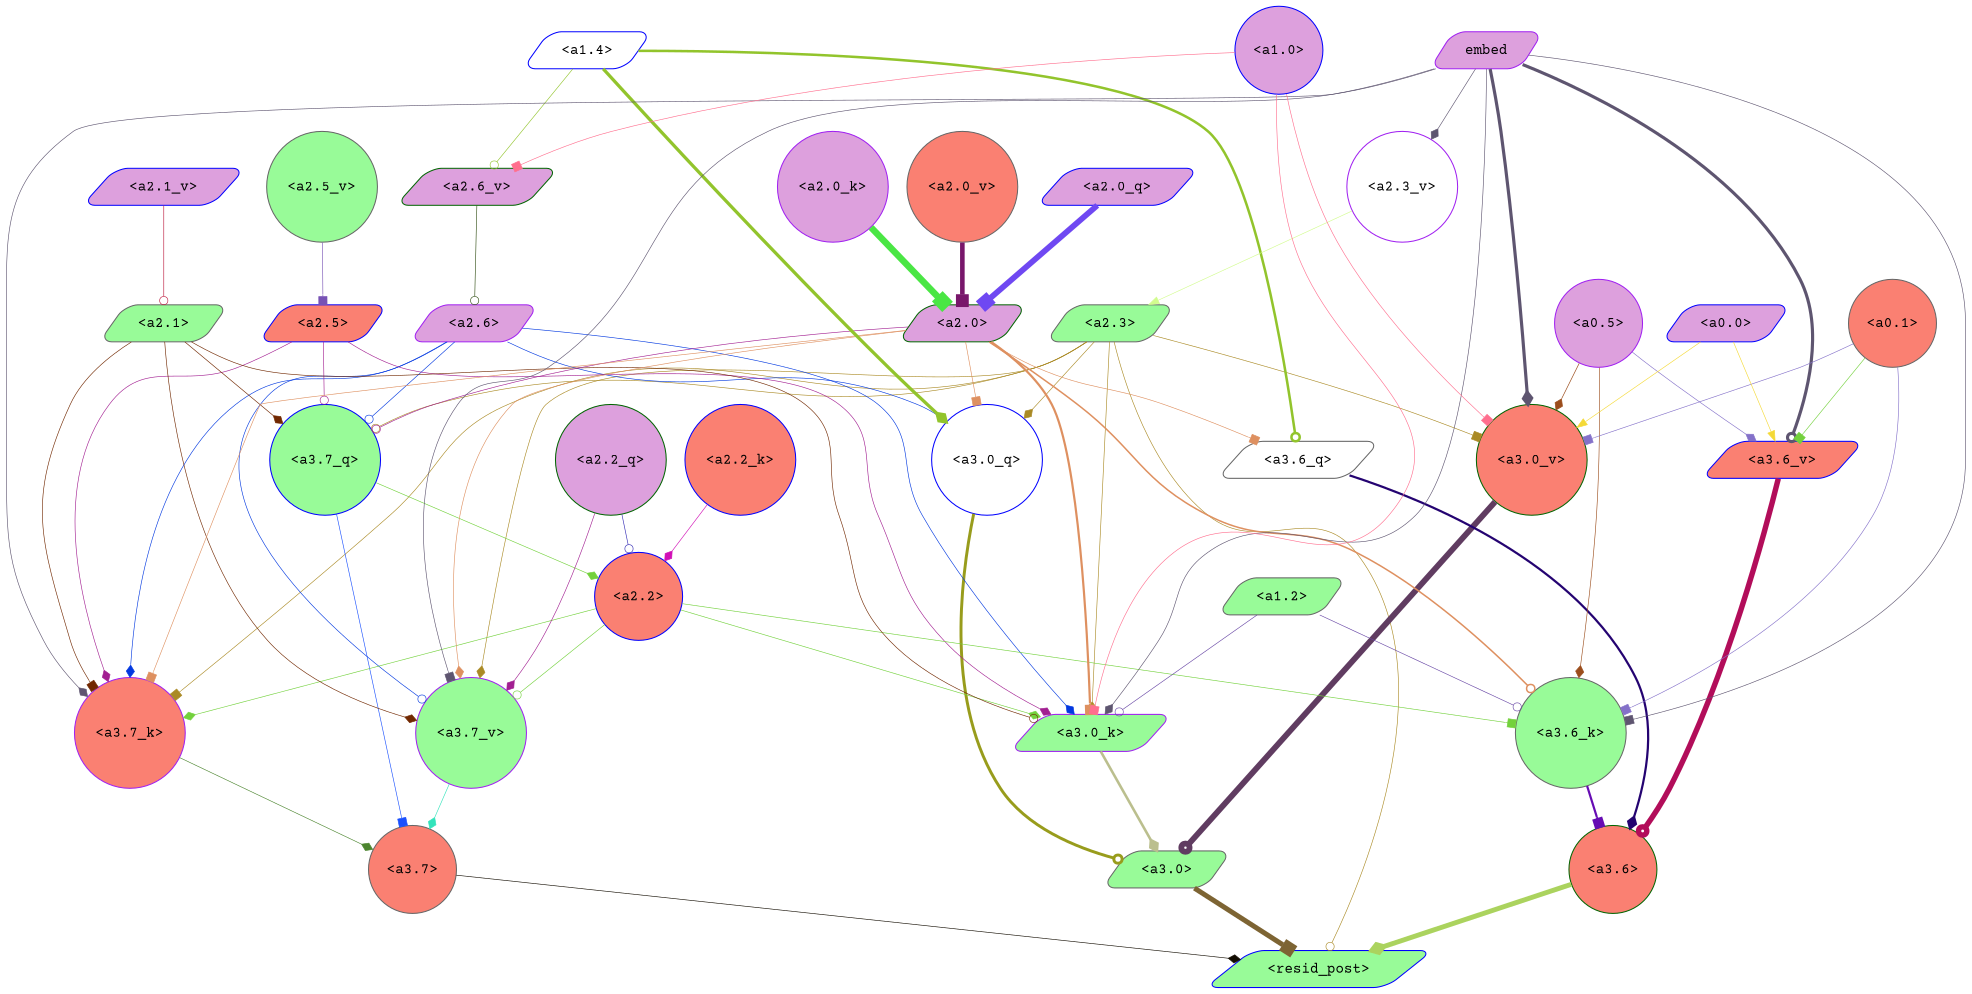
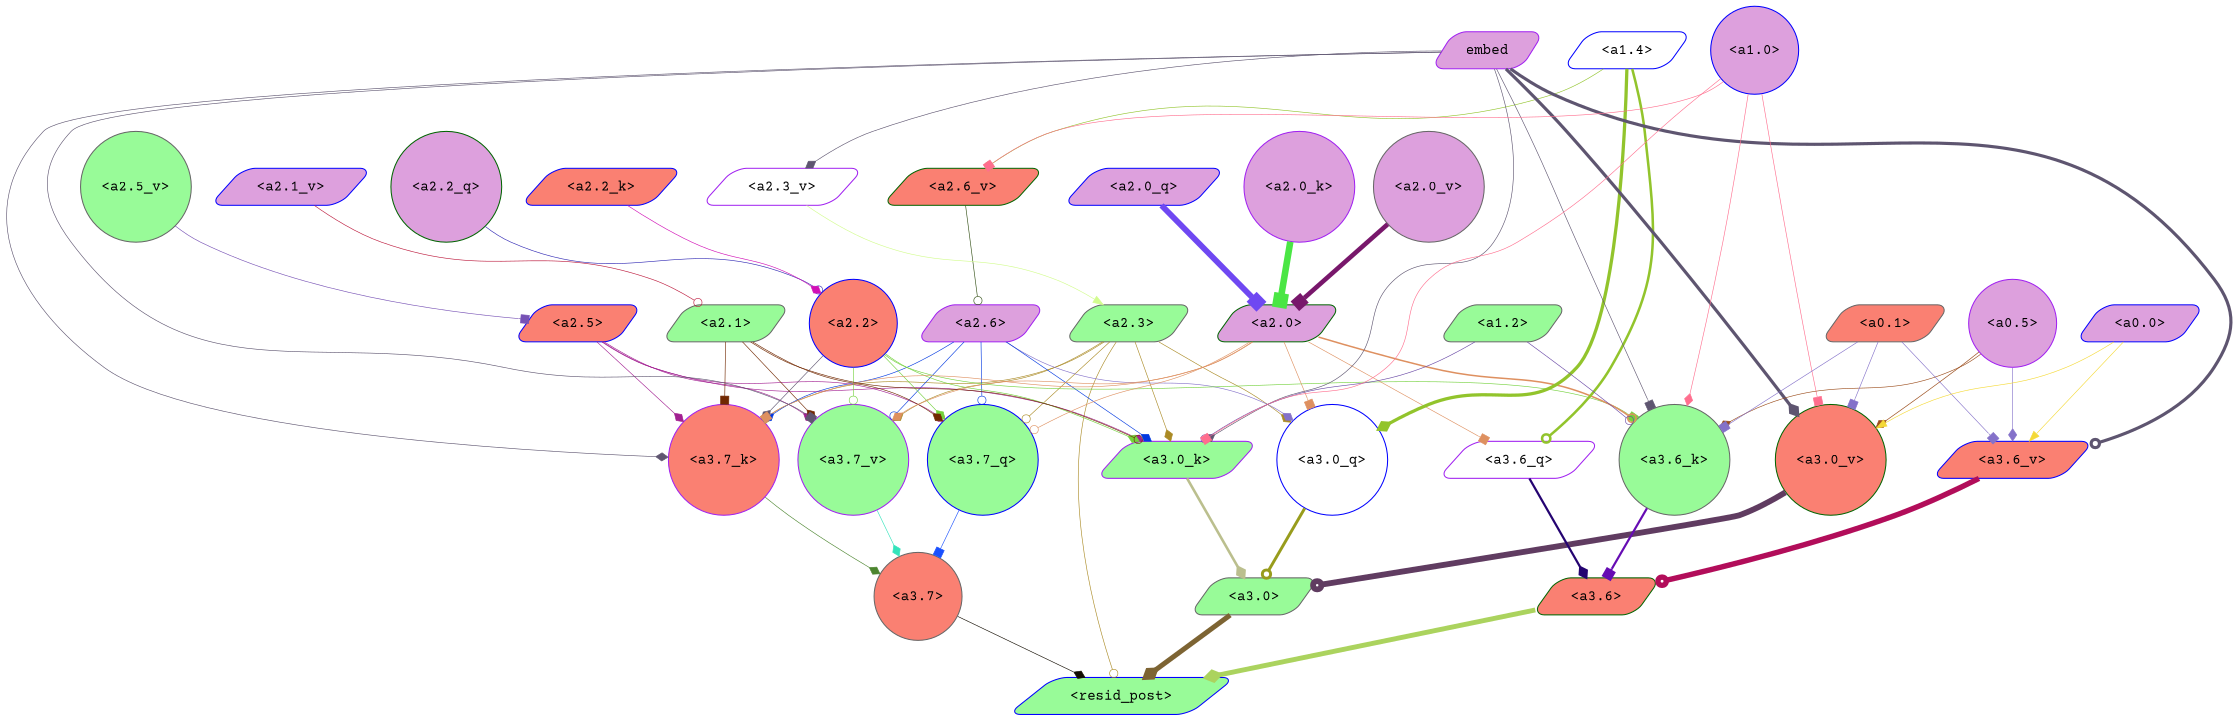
  strict digraph {
    fontname="Courier Prime"
    splines=true
    node [color=blue fillcolor=salmon fontname="Courier Prime" shape=parallelogram style="filled, rounded"]
    edge [arrowhead=diamond color="#aa8a25" fontname="Courier Prime" penwidth=0.6]
    "<a3.7>" [color=gray40 shape=circle]
    "<resid_post>" [fillcolor=palegreen]
-   "<a3.6>" [color=darkgreen shape=circle]
+   "<a3.6>" [color=darkgreen]
    "<a3.0>" [color=gray40 fillcolor=palegreen]
    "<a2.3>" [color=gray40 fillcolor=palegreen]
    "<a3.7_q>" [fillcolor=palegreen shape=circle]
    "<a3.0_q>" [fillcolor=white shape=circle]
    "<a3.7_k>" [color=purple shape=circle]
    "<a3.0_k>" [color=purple fillcolor=palegreen]
    "<a3.7_v>" [color=purple fillcolor=palegreen shape=circle]
    "<a3.0_v>" [color=darkgreen shape=circle]
-   "<a3.6_q>" [color=gray40 fillcolor=white]
+   "<a3.6_q>" [color=purple fillcolor=white]
    "<a3.6_k>" [color=gray40 fillcolor=palegreen shape=circle]
    "<a3.6_v>"
    "<a2.6>" [color=purple fillcolor=plum]
    "<a2.5>"
    "<a2.2>" [shape=circle]
    "<a2.1>" [color=gray40 fillcolor=palegreen]
    "<a2.0>" [color=darkgreen fillcolor=plum]
    "<a1.4>" [fillcolor=white]
-   "<a2.6_v>" [color=darkgreen fillcolor=plum]
+   "<a2.6_v>" [color=darkgreen]
    embed [color=purple fillcolor=plum]
-   "<a2.3_v>" [color=purple fillcolor=white shape=circle]
+   "<a2.3_v>" [color=purple fillcolor=white]
    "<a1.2>" [color=gray40 fillcolor=palegreen]
    "<a1.0>" [fillcolor=plum shape=circle]
    "<a0.5>" [color=purple fillcolor=plum shape=circle]
-   "<a0.1>" [color=gray40 shape=circle]
+   "<a0.1>" [color=gray40]
    "<a0.0>" [fillcolor=plum]
    "<a2.2_q>" [color=darkgreen fillcolor=plum shape=circle]
    "<a2.0_q>" [fillcolor=plum]
-   "<a2.2_k>" [shape=circle]
+   "<a2.2_k>"
    "<a2.0_k>" [color=purple fillcolor=plum shape=circle]
    "<a2.5_v>" [color=gray40 fillcolor=palegreen shape=circle]
    "<a2.1_v>" [fillcolor=plum]
-   "<a2.0_v>" [color=gray40 shape=circle]
+   "<a2.0_v>" [color=gray40 fillcolor=plum shape=circle]
    "<a3.7>" -> "<resid_post>" [color="#120c01"]
    "<a3.6>" -> "<resid_post>" [color="#abd35e" penwidth=4.7534414529800415]
-   "<a3.0>" -> "<resid_post>" [arrowhead=box color="#7d6433" penwidth=4.898576855659485]
+   "<a3.0>" -> "<resid_post>" [color="#7d6433" penwidth=4.898576855659485]
    "<a2.3>" -> "<resid_post>" [arrowhead=odot]
    "<a2.3>" -> "<a3.7_q>" [arrowhead=odot]
    "<a2.3>" -> "<a3.0_q>"
    "<a2.3>" -> "<a3.7_k>" [arrowhead=box]
    "<a2.3>" -> "<a3.0_k>"
    "<a2.3>" -> "<a3.7_v>"
-   "<a2.3>" -> "<a3.0_v>" [arrowhead=box]
    "<a3.7_q>" -> "<a3.7>" [arrowhead=box color="#1a50fe"]
    "<a3.0_q>" -> "<a3.0>" [arrowhead=odot color="#989c1c" penwidth=2.870753765106201]
    "<a3.7_k>" -> "<a3.7>" [color="#4c852f"]
    "<a3.0_k>" -> "<a3.0>" [color="#bbbf8e" penwidth=2.520303964614868]
    "<a3.7_v>" -> "<a3.7>" [color="#33e3bb"]
    "<a3.0_v>" -> "<a3.0>" [arrowhead=odot color="#603c61" penwidth=5.680712580680847]
    "<a3.6_q>" -> "<a3.6>" [color="#240371" penwidth=2.160832464694977]
    "<a3.6_k>" -> "<a3.6>" [arrowhead=box color="#660cb3" penwidth=2.13908451795578]
    "<a3.6_v>" -> "<a3.6>" [arrowhead=odot color="#b20d5a" penwidth=5.297133803367615]
    "<a2.6>" -> "<a3.7_q>" [arrowhead=odot color="#0238e0"]
-   "<a2.6>" -> "<a3.0_q>" [color="#0238e0"]
+   "<a2.6>" -> "<a3.0_q>" [color="#8471c9"]
    "<a2.6>" -> "<a3.7_k>" [color="#0238e0"]
    "<a2.6>" -> "<a3.0_k>" [color="#0238e0"]
    "<a2.6>" -> "<a3.7_v>" [arrowhead=odot color="#0238e0"]
    "<a2.5>" -> "<a3.7_q>" [arrowhead=odot color="#a21f91"]
    "<a2.5>" -> "<a3.7_k>" [color="#a21f91"]
    "<a2.5>" -> "<a3.0_k>" [color="#a21f91"]
-   "<a2.2_q>" -> "<a3.7_v>" [color="#a21f91"]
-   "<a3.7_q>" -> "<a2.2>" [color="#73d13c"]
-   "<a2.2>" -> "<a3.7_k>" [color="#73d13c"]
+   "<a2.5>" -> "<a3.7_v>" [color="#a21f91"]
+   "<a2.2>" -> "<a3.7_q>" [color="#73d13c"]
+   "<a2.2>" -> "<a3.7_k>" [color="#5e5570"]
    "<a2.2>" -> "<a3.0_k>" [color="#73d13c"]
    "<a2.2>" -> "<a3.7_v>" [arrowhead=odot color="#73d13c"]
    "<a2.2>" -> "<a3.6_k>" [arrowhead=box color="#73d13c"]
    "<a2.1>" -> "<a3.7_q>" [color="#712801"]
    "<a2.1>" -> "<a3.7_k>" [arrowhead=box color="#712801"]
    "<a2.1>" -> "<a3.0_k>" [arrowhead=odot color="#712801"]
    "<a2.1>" -> "<a3.7_v>" [color="#712801"]
-   "<a2.0>" -> "<a3.7_q>" [arrowhead=odot color="#a21f91"]
+   "<a2.0>" -> "<a3.7_q>" [arrowhead=odot color="#de9060"]
    "<a2.0>" -> "<a3.0_q>" [arrowhead=box color="#de9060"]
    "<a2.0>" -> "<a3.7_k>" [arrowhead=box color="#de9060"]
-   "<a2.0>" -> "<a3.0_k>" [arrowhead=box color="#de9060" penwidth=2.142689883708954]
    "<a2.0>" -> "<a3.7_v>" [color="#de9060"]
    "<a2.0>" -> "<a3.6_q>" [arrowhead=box color="#de9060"]
    "<a2.0>" -> "<a3.6_k>" [arrowhead=odot color="#de9060" penwidth=1.4855384826660156]
    "<a1.4>" -> "<a3.0_q>" [color="#92c42c" penwidth=3.192750334739685]
    "<a1.4>" -> "<a3.6_q>" [arrowhead=odot color="#92c42c" penwidth=2.4767253398895264]
    "<a1.4>" -> "<a2.6_v>" [arrowhead=odot color="#92c42c"]
    "<a2.6_v>" -> "<a2.6>" [arrowhead=odot color="#314e13"]
    embed -> "<a3.7_k>" [color="#5e5570"]
    embed -> "<a3.0_k>" [color="#5e5570" penwidth=0.6015868484973907]
    embed -> "<a3.7_v>" [arrowhead=box color="#5e5570"]
    embed -> "<a3.0_v>" [color="#5e5570" penwidth=3.0891895294189453]
    embed -> "<a3.6_k>" [arrowhead=box color="#5e5570"]
    embed -> "<a3.6_v>" [arrowhead=odot color="#5e5570" penwidth=3.067279100418091]
    embed -> "<a2.3_v>" [color="#5e5570"]
    "<a2.3_v>" -> "<a2.3>" [color="#d2fc8e" arrowhead=""]
    "<a1.2>" -> "<a3.0_k>" [arrowhead=odot color="#6847a5"]
    "<a1.2>" -> "<a3.6_k>" [arrowhead=odot color="#6847a5"]
    "<a1.0>" -> "<a3.0_k>" [arrowhead=box color="#ff6e8e"]
    "<a1.0>" -> "<a3.0_v>" [arrowhead=box color="#ff6e8e"]
+   "<a1.0>" -> "<a3.6_k>" [color="#ff6e8e"]
    "<a1.0>" -> "<a2.6_v>" [arrowhead=box color="#ff6e8e"]
    "<a0.5>" -> "<a3.0_v>" [color="#9b4d1c" penwidth=0.6549575447570533]
    "<a0.5>" -> "<a3.6_k>" [color="#9b4d1c"]
    "<a0.5>" -> "<a3.6_v>" [color="#8471c9"]
    "<a0.1>" -> "<a3.0_v>" [arrowhead=box color="#8471c9"]
    "<a0.1>" -> "<a3.6_k>" [arrowhead=box color="#8471c9"]
-   "<a0.1>" -> "<a3.6_v>" [arrowhead=box color="#73d13c"]
+   "<a0.1>" -> "<a3.6_v>" [arrowhead=box color="#8471c9"]
    "<a0.0>" -> "<a3.0_v>" [color="#f4d936" arrowhead=""]
    "<a0.0>" -> "<a3.6_v>" [color="#f4d936" arrowhead=""]
    "<a2.2_q>" -> "<a2.2>" [arrowhead=odot color="#3129b4"]
    "<a2.0_q>" -> "<a2.0>" [arrowhead=box color="#6f48f2" penwidth=5.653985500335693]
    "<a2.2_k>" -> "<a2.2>" [color="#d10fb6"]
    "<a2.0_k>" -> "<a2.0>" [arrowhead=box color="#4ae644" penwidth=6.397904872894287]
    "<a2.5_v>" -> "<a2.5>" [arrowhead=box color="#7752b5"]
    "<a2.1_v>" -> "<a2.1>" [arrowhead=odot color="#bc193c"]
    "<a2.0_v>" -> "<a2.0>" [arrowhead=box color="#78176b" penwidth=4.48047137260437]
  }
